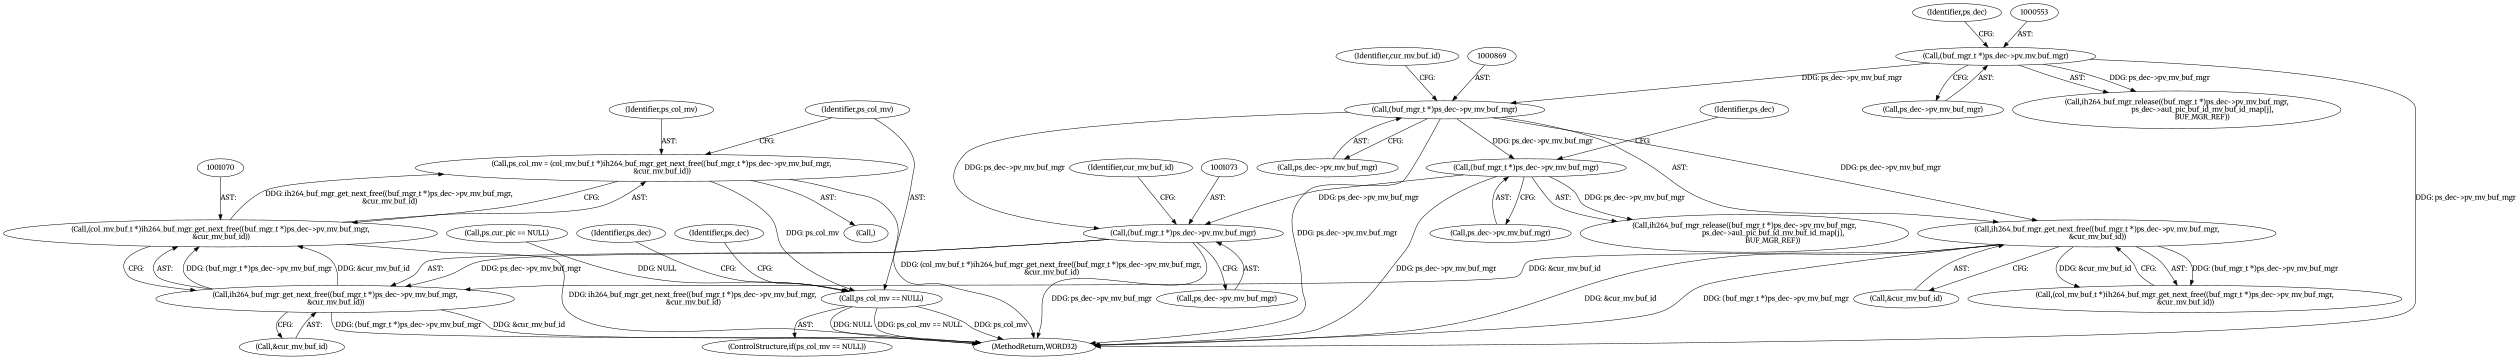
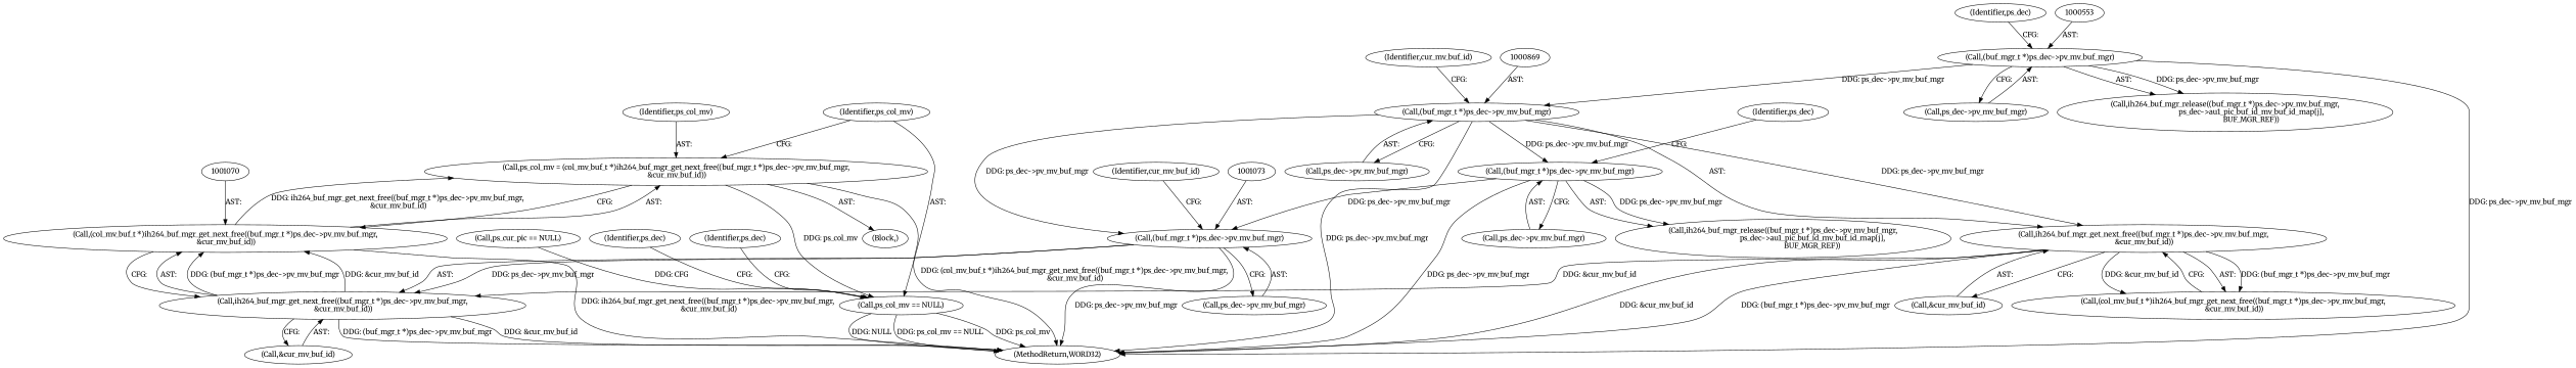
  digraph {
    fontname=Merriweather
    node [fontname=Merriweather]
    edge [fontname=Merriweather]
    n1 [label="(Call,ps_col_mv = (col_mv_buf_t *)ih264_buf_mgr_get_next_free((buf_mgr_t *)ps_dec->pv_mv_buf_mgr,\n &cur_mv_buf_id))"]
    n2 [label="(Call,(col_mv_buf_t *)ih264_buf_mgr_get_next_free((buf_mgr_t *)ps_dec->pv_mv_buf_mgr,\n &cur_mv_buf_id))"]
    n3 [label="(Call,ps_col_mv == NULL)"]
-   n4 [label="(Call,)"]
+   n4 [label="(Block,)"]
    n5 [label="(MethodReturn,WORD32)"]
    n6 [label="(Call,ih264_buf_mgr_get_next_free((buf_mgr_t *)ps_dec->pv_mv_buf_mgr,\n &cur_mv_buf_id))"]
-   n7 [label="(ControlStructure,if(ps_col_mv == NULL))"]
    n8 [label="(Call,&cur_mv_buf_id)"]
    n9 [label="(Call,(buf_mgr_t *)ps_dec->pv_mv_buf_mgr)"]
    n10 [label="(Call,ps_dec->pv_mv_buf_mgr)"]
    n11 [label="(Call,(buf_mgr_t *)ps_dec->pv_mv_buf_mgr)"]
    n12 [label="(Call,(buf_mgr_t *)ps_dec->pv_mv_buf_mgr)"]
    n13 [label="(Call,ih264_buf_mgr_get_next_free((buf_mgr_t *)ps_dec->pv_mv_buf_mgr,\n &cur_mv_buf_id))"]
    n14 [label="(Call,ps_dec->pv_mv_buf_mgr)"]
    n15 [label="(Call,ih264_buf_mgr_release((buf_mgr_t *)ps_dec->pv_mv_buf_mgr,\n                                      ps_dec->au1_pic_buf_id_mv_buf_id_map[j],\n                                      BUF_MGR_REF))"]
    n16 [label="(Call,ps_dec->pv_mv_buf_mgr)"]
    n17 [label="(Call,(col_mv_buf_t *)ih264_buf_mgr_get_next_free((buf_mgr_t *)ps_dec->pv_mv_buf_mgr,\n &cur_mv_buf_id))"]
    n18 [label="(Call,&cur_mv_buf_id)"]
    n19 [label="(Call,(buf_mgr_t *)ps_dec->pv_mv_buf_mgr)"]
    n20 [label="(Call,ps_dec->pv_mv_buf_mgr)"]
    n21 [label="(Call,ih264_buf_mgr_release((buf_mgr_t *)ps_dec->pv_mv_buf_mgr,\n                                  ps_dec->au1_pic_buf_id_mv_buf_id_map[j],\n                                  BUF_MGR_REF))"]
    n22 [label="(Identifier,ps_dec)"]
    n23 [label="(Identifier,cur_mv_buf_id)"]
    n24 [label="(Call,ps_cur_pic == NULL)"]
    n25 [label="(Identifier,ps_dec)"]
    n26 [label="(Identifier,ps_col_mv)"]
    n27 [label="(Identifier,ps_dec)"]
    n28 [label="(Identifier,ps_col_mv)"]
    n29 [label="(Identifier,ps_dec)"]
    n30 [label="(Identifier,cur_mv_buf_id)"]
    1001070
    1001073
    1000869
    1000553
    n1 -> n2 [label="CFG: "]
    n1 -> n3 [label="DDG: ps_col_mv"]
    n1 -> n4 [label="AST: "]
    n1 -> n5 [label="DDG: (col_mv_buf_t *)ih264_buf_mgr_get_next_free((buf_mgr_t *)ps_dec->pv_mv_buf_mgr,\n &cur_mv_buf_id)"]
    n2 -> n1 [label="AST: "]
    n2 -> n1 [label="DDG: ih264_buf_mgr_get_next_free((buf_mgr_t *)ps_dec->pv_mv_buf_mgr,\n &cur_mv_buf_id)"]
    n2 -> n5 [label="DDG: ih264_buf_mgr_get_next_free((buf_mgr_t *)ps_dec->pv_mv_buf_mgr,\n &cur_mv_buf_id)"]
    n2 -> n6 [label="CFG: "]
    n3 -> n5 [label="DDG: ps_col_mv == NULL"]
    n3 -> n5 [label="DDG: ps_col_mv"]
    n3 -> n5 [label="DDG: NULL"]
-   n3 -> n7 [label="AST: "]
    n6 -> n2 [label="AST: "]
    n6 -> n2 [label="DDG: (buf_mgr_t *)ps_dec->pv_mv_buf_mgr"]
    n6 -> n2 [label="DDG: &cur_mv_buf_id"]
    n6 -> n5 [label="DDG: (buf_mgr_t *)ps_dec->pv_mv_buf_mgr"]
    n6 -> n5 [label="DDG: &cur_mv_buf_id"]
    n6 -> n8 [label="CFG: "]
    n8 -> n6 [label="AST: "]
    n9 -> n5 [label="DDG: ps_dec->pv_mv_buf_mgr"]
    n9 -> n6 [label="AST: "]
    n9 -> n6 [label="DDG: ps_dec->pv_mv_buf_mgr"]
    n9 -> n10 [label="CFG: "]
    n10 -> n9 [label="AST: "]
    n11 -> n5 [label="DDG: ps_dec->pv_mv_buf_mgr"]
    n11 -> n9 [label="DDG: ps_dec->pv_mv_buf_mgr"]
    n11 -> n12 [label="DDG: ps_dec->pv_mv_buf_mgr"]
    n11 -> n13 [label="AST: "]
    n11 -> n13 [label="DDG: ps_dec->pv_mv_buf_mgr"]
    n11 -> n14 [label="CFG: "]
    n12 -> n5 [label="DDG: ps_dec->pv_mv_buf_mgr"]
    n12 -> n9 [label="DDG: ps_dec->pv_mv_buf_mgr"]
    n12 -> n15 [label="AST: "]
    n12 -> n15 [label="DDG: ps_dec->pv_mv_buf_mgr"]
    n12 -> n16 [label="CFG: "]
    n13 -> n5 [label="DDG: &cur_mv_buf_id"]
    n13 -> n5 [label="DDG: (buf_mgr_t *)ps_dec->pv_mv_buf_mgr"]
    n13 -> n6 [label="DDG: &cur_mv_buf_id"]
    n13 -> n17 [label="AST: "]
    n13 -> n17 [label="DDG: (buf_mgr_t *)ps_dec->pv_mv_buf_mgr"]
    n13 -> n17 [label="DDG: &cur_mv_buf_id"]
    n13 -> n18 [label="CFG: "]
    n14 -> n11 [label="AST: "]
    n16 -> n12 [label="AST: "]
    n17 -> n13 [label="CFG: "]
    n18 -> n13 [label="AST: "]
    n19 -> n5 [label="DDG: ps_dec->pv_mv_buf_mgr"]
    n19 -> n11 [label="DDG: ps_dec->pv_mv_buf_mgr"]
    n19 -> n20 [label="CFG: "]
    n19 -> n21 [label="AST: "]
    n19 -> n21 [label="DDG: ps_dec->pv_mv_buf_mgr"]
    n20 -> n19 [label="AST: "]
    n22 -> n19 [label="CFG: "]
    n23 -> n11 [label="CFG: "]
-   n24 -> n3 [label="DDG: NULL"]
+   n24 -> n3 [label="DDG: CFG"]
    n25 -> n3 [label="CFG: "]
    n26 -> n1 [label="CFG: "]
    n26 -> n3 [label="AST: "]
    n27 -> n3 [label="CFG: "]
    n28 -> n1 [label="AST: "]
    n29 -> n12 [label="CFG: "]
    n30 -> n9 [label="CFG: "]
    1001070 -> n2 [label="AST: "]
    1001073 -> n9 [label="AST: "]
    1000869 -> n11 [label="AST: "]
    1000553 -> n19 [label="AST: "]
  }
